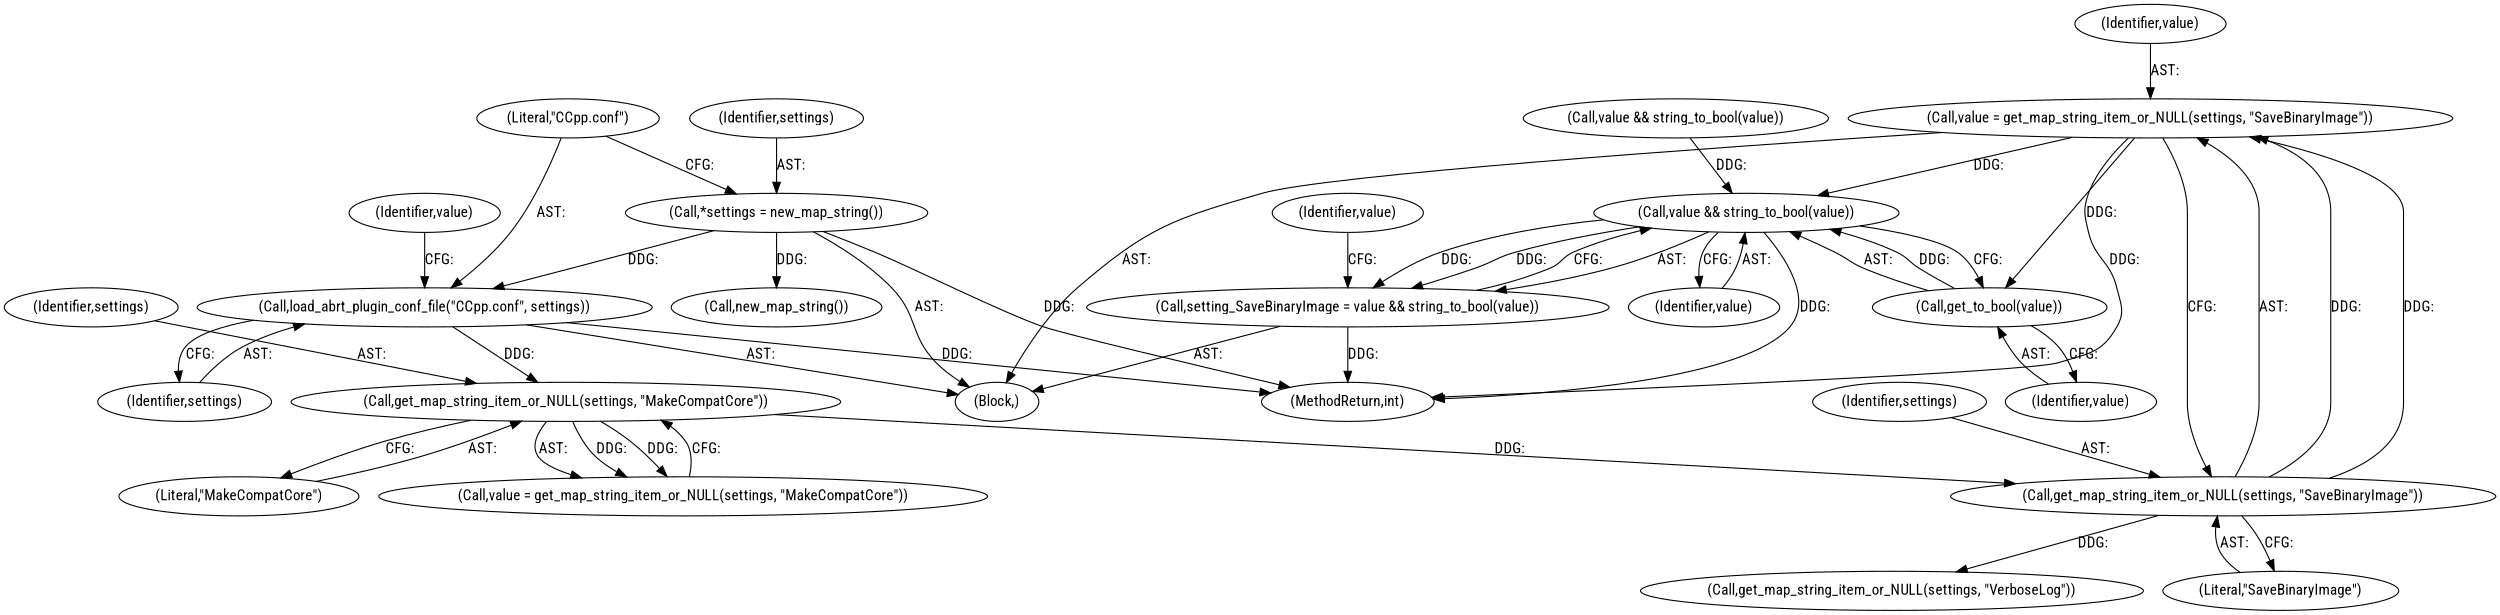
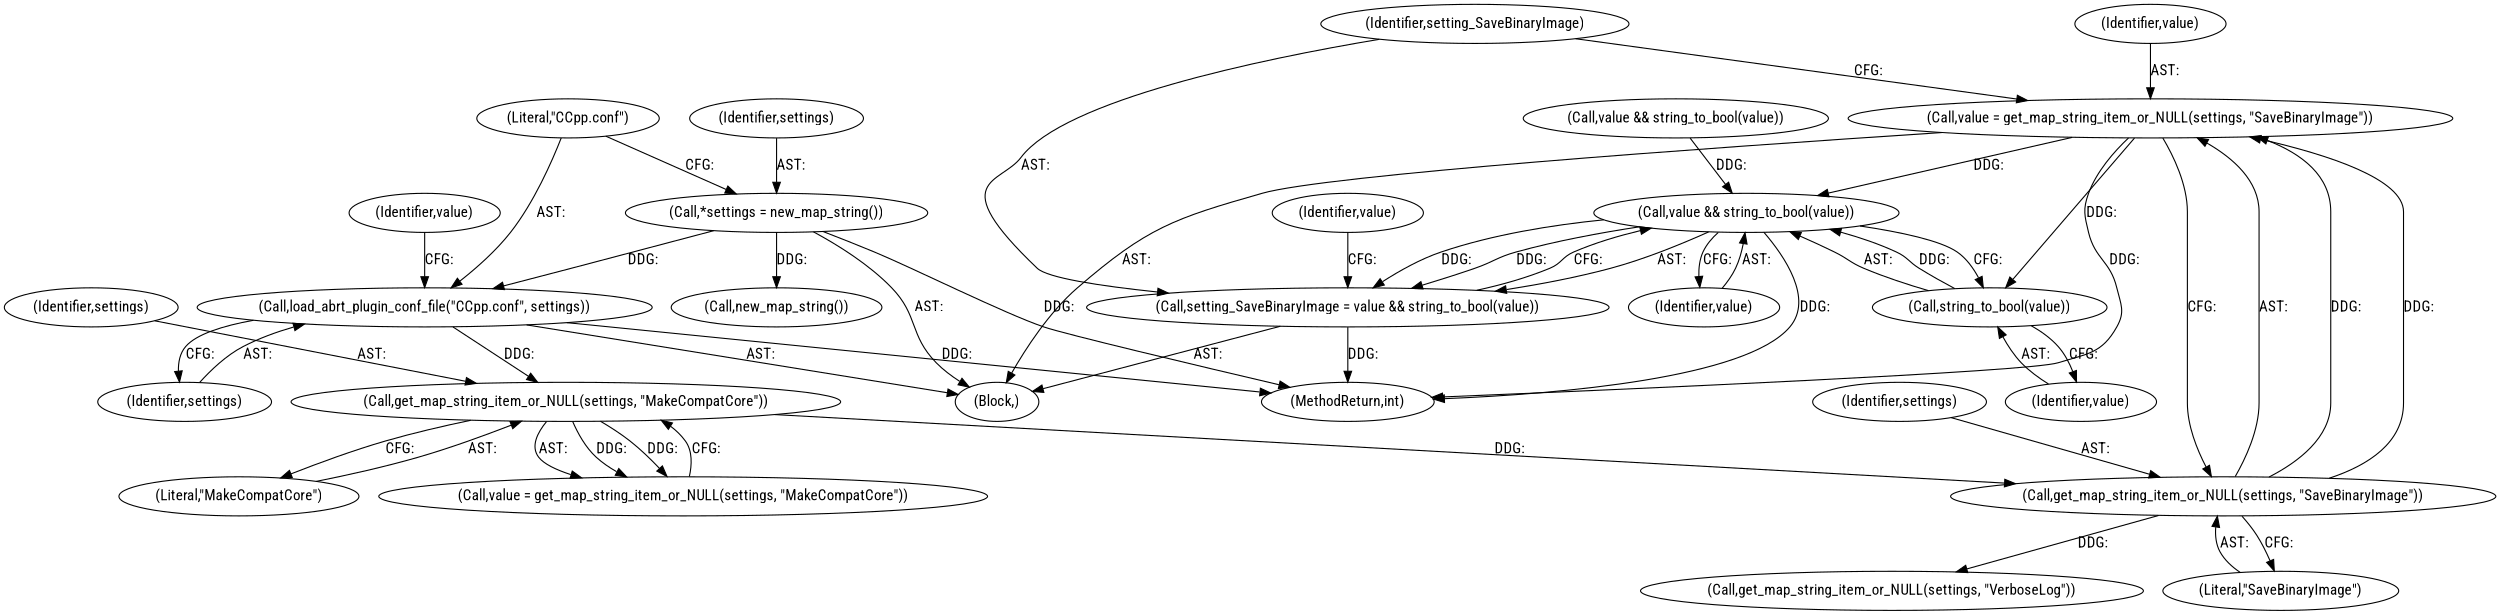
  digraph {
    fontname="Roboto Condensed"
    node [fontname="Roboto Condensed"]
    edge [fontname="Roboto Condensed"]
    n1 [label="(Call,value = get_map_string_item_or_NULL(settings, \"SaveBinaryImage\"))"]
    n2 [label="(Call,get_map_string_item_or_NULL(settings, \"SaveBinaryImage\"))"]
    n3 [label="(Call,value && string_to_bool(value))"]
-   n4 [label="(Call,get_to_bool(value))"]
+   n4 [label="(Call,string_to_bool(value))"]
    n5 [label="(MethodReturn,int)"]
    n6 [label="(Block,)"]
    n7 [label="(Call,get_map_string_item_or_NULL(settings, \"VerboseLog\"))"]
    n8 [label="(Literal,\"SaveBinaryImage\")"]
    n9 [label="(Call,setting_SaveBinaryImage = value && string_to_bool(value))"]
    n10 [label="(Identifier,value)"]
    n11 [label="(Identifier,value)"]
    n12 [label="(Call,get_map_string_item_or_NULL(settings, \"MakeCompatCore\"))"]
    n13 [label="(Literal,\"MakeCompatCore\")"]
    n14 [label="(Call,value = get_map_string_item_or_NULL(settings, \"MakeCompatCore\"))"]
    n15 [label="(Call,load_abrt_plugin_conf_file(\"CCpp.conf\", settings))"]
    n16 [label="(Identifier,settings)"]
    n17 [label="(Call,*settings = new_map_string())"]
    n18 [label="(Call,new_map_string())"]
    n19 [label="(Identifier,value)"]
+   n20 [label="(Identifier,setting_SaveBinaryImage)"]
    n21 [label="(Identifier,settings)"]
    n22 [label="(Identifier,settings)"]
    n23 [label="(Call,value && string_to_bool(value))"]
    n24 [label="(Identifier,settings)"]
    n25 [label="(Identifier,value)"]
    n26 [label="(Identifier,value)"]
    n27 [label="(Literal,\"CCpp.conf\")"]
    n1 -> n2 [label="CFG: "]
    n1 -> n3 [label="DDG: "]
    n1 -> n4 [label="DDG: "]
    n1 -> n5 [label="DDG: "]
    n1 -> n6 [label="AST: "]
    n2 -> n1 [label="AST: "]
    n2 -> n1 [label="DDG: "]
    n2 -> n1 [label="DDG: "]
    n2 -> n7 [label="DDG: "]
    n2 -> n8 [label="CFG: "]
    n3 -> n4 [label="CFG: "]
    n3 -> n5 [label="DDG: "]
    n3 -> n9 [label="AST: "]
    n3 -> n9 [label="DDG: "]
    n3 -> n9 [label="DDG: "]
    n3 -> n10 [label="CFG: "]
    n4 -> n3 [label="AST: "]
    n4 -> n3 [label="DDG: "]
    n4 -> n11 [label="CFG: "]
    n8 -> n2 [label="AST: "]
    n9 -> n3 [label="CFG: "]
    n9 -> n5 [label="DDG: "]
    n9 -> n6 [label="AST: "]
    n10 -> n3 [label="AST: "]
    n11 -> n4 [label="AST: "]
    n12 -> n2 [label="DDG: "]
    n12 -> n13 [label="CFG: "]
    n12 -> n14 [label="AST: "]
    n12 -> n14 [label="DDG: "]
    n12 -> n14 [label="DDG: "]
    n13 -> n12 [label="AST: "]
    n14 -> n12 [label="CFG: "]
    n15 -> n5 [label="DDG: "]
    n15 -> n6 [label="AST: "]
    n15 -> n12 [label="DDG: "]
    n15 -> n16 [label="CFG: "]
    n16 -> n15 [label="AST: "]
    n17 -> n5 [label="DDG: "]
    n17 -> n6 [label="AST: "]
    n17 -> n15 [label="DDG: "]
    n17 -> n18 [label="DDG: "]
    n19 -> n15 [label="CFG: "]
+   n20 -> n1 [label="CFG: "]
+   n20 -> n9 [label="AST: "]
    n21 -> n12 [label="AST: "]
    n22 -> n2 [label="AST: "]
    n23 -> n3 [label="DDG: "]
    n24 -> n17 [label="AST: "]
    n25 -> n1 [label="AST: "]
    n26 -> n9 [label="CFG: "]
    n27 -> n15 [label="AST: "]
    n27 -> n17 [label="CFG: "]
  }
